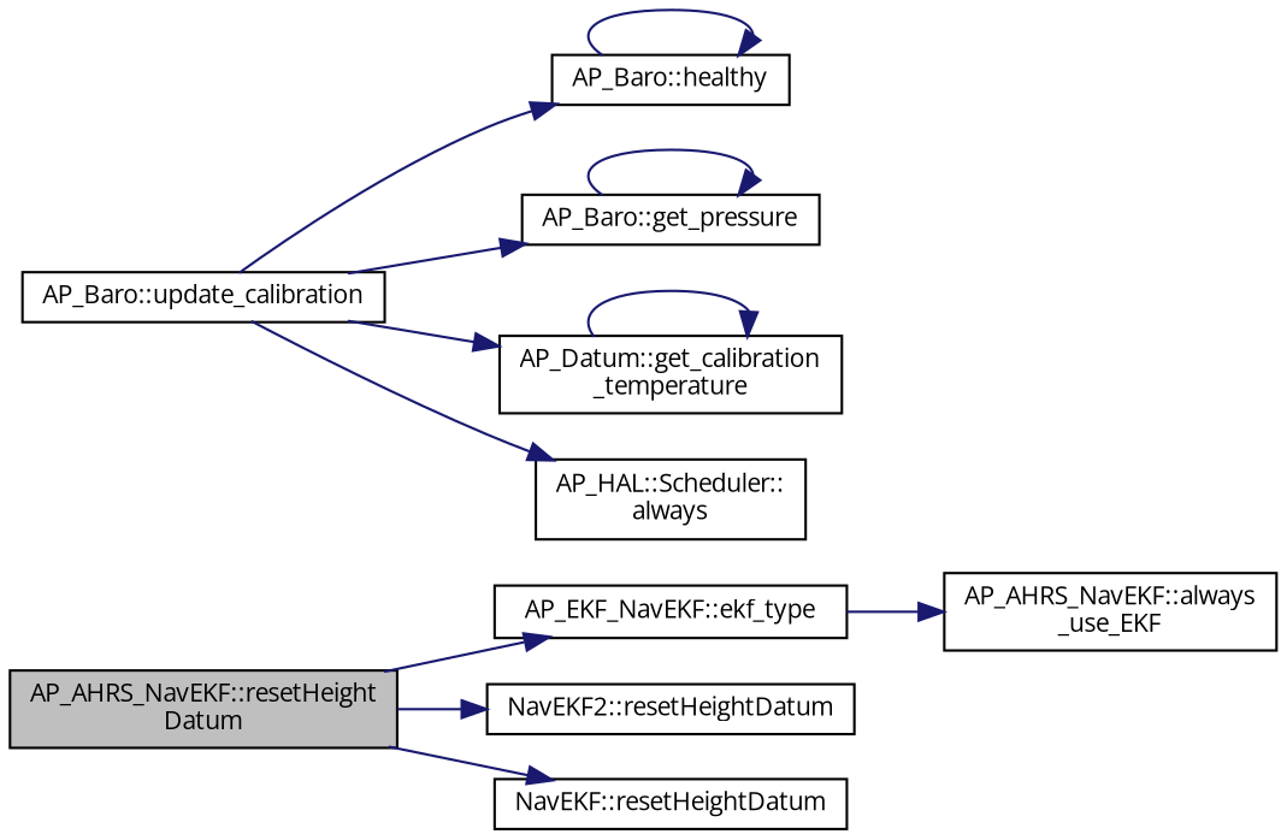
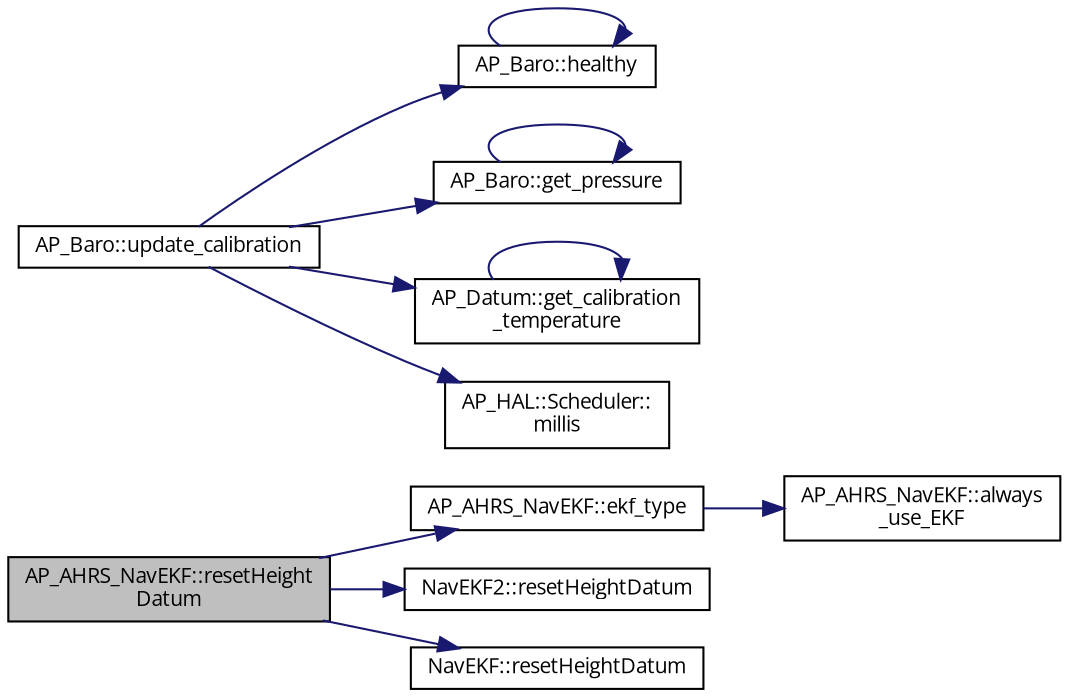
  digraph {
    fontname="Open Sans"
    rankdir=LR
    node [color=black fillcolor=white fontname="Open Sans" fontsize=10 shape=record style=filled]
    edge [color=midnightblue fontname="Open Sans" fontsize=10 labelfontname=Helvetica labelfontsize=10 style=solid]
    n1 [fillcolor=grey75 fontcolor=black height=0.2 label="AP_AHRS_NavEKF::resetHeight\lDatum" width=0.4]
-   n2 [height=0.2 label="AP_EKF_NavEKF::ekf_type" width=0.4]
+   n2 [height=0.2 label="AP_AHRS_NavEKF::ekf_type" width=0.4]
    n3 [height=0.2 label="NavEKF2::resetHeightDatum" width=0.4]
    n4 [height=0.2 label="NavEKF::resetHeightDatum" width=0.4]
    n5 [height=0.2 label="AP_AHRS_NavEKF::always\l_use_EKF" width=0.4]
    n6 [height=0.2 label="AP_Baro::update_calibration" width=0.4]
    n7 [height=0.2 label="AP_Baro::healthy" width=0.4]
    n8 [height=0.2 label="AP_Baro::get_pressure" width=0.4]
    n9 [height=0.2 label="AP_Datum::get_calibration\l_temperature" width=0.4]
-   n10 [height=0.2 label="AP_HAL::Scheduler::\lalways" width=0.4]
+   n10 [height=0.2 label="AP_HAL::Scheduler::\lmillis" width=0.4]
    n1 -> n2
    n1 -> n3
    n1 -> n4
    n2 -> n5
    n6 -> n7
    n6 -> n8
    n6 -> n9
    n6 -> n10
    n7 -> n7
    n8 -> n8
    n9 -> n9
  }
